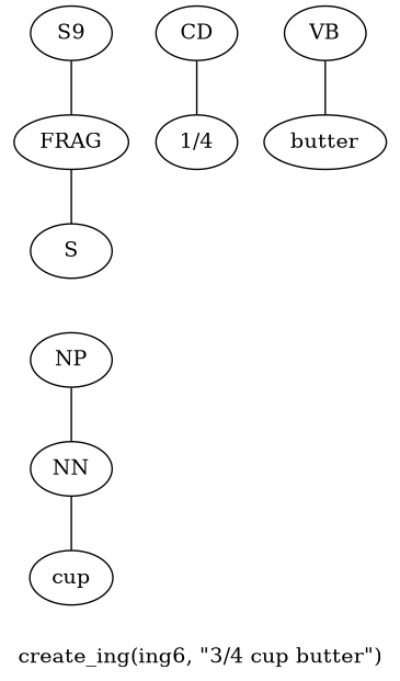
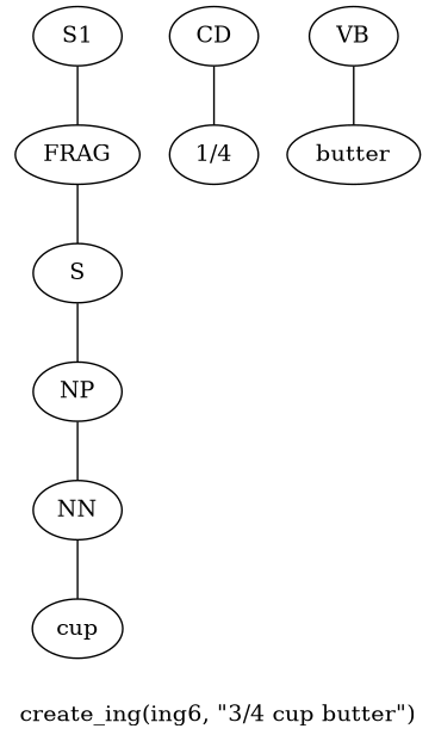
  graph {
    label="create_ing(ing6, \"3/4 cup butter\")"
-   n1 [label=S9]
+   n1 [label=S1]
    n2 [label=FRAG]
    n3 [label=S]
    n4 [label=NP]
    n5 [label=NN]
    n6 [label=CD]
    n7 [label="1/4"]
    n8 [label=cup]
    n9 [label=VB]
    n10 [label=butter]
    n1 -- n2
    n2 -- n3
+   n3 -- n4
    n4 -- n5
    n5 -- n8
    n6 -- n7
    n9 -- n10
  }
